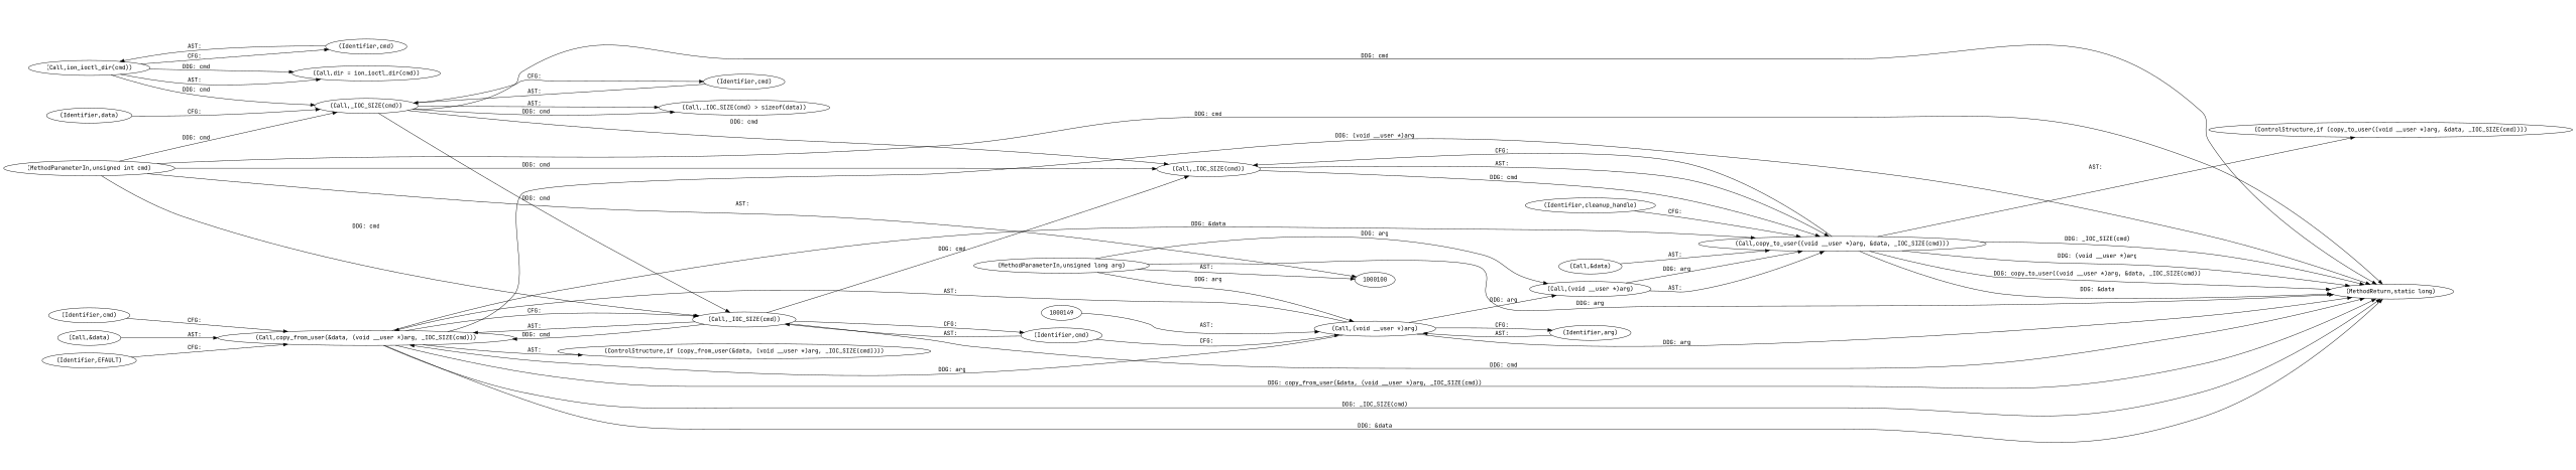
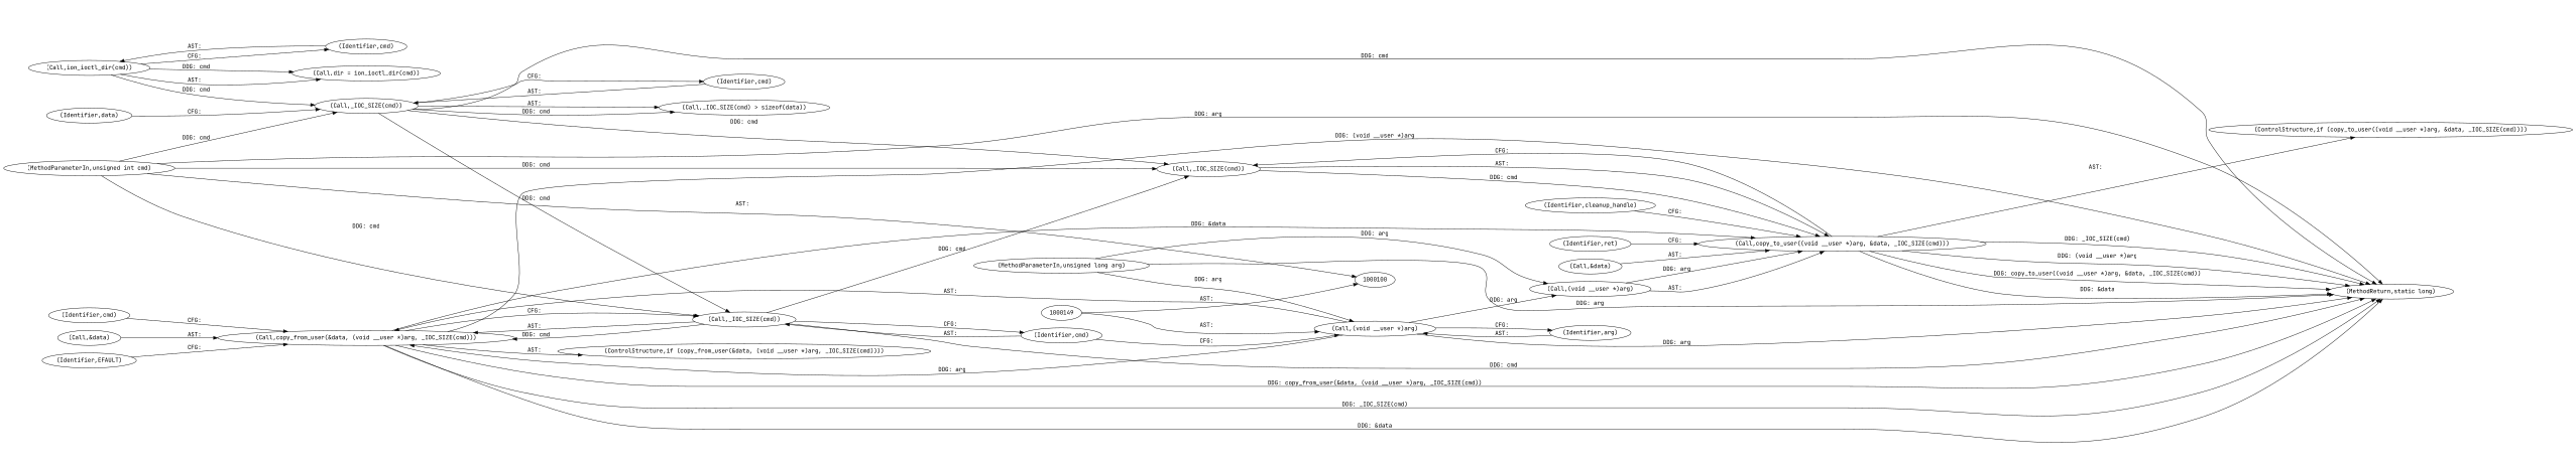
  digraph {
    fontname="JetBrains Mono"
    rankdir=LR
    node [fontname="JetBrains Mono"]
    edge [fontname="JetBrains Mono"]
    n1 [label="(Call,copy_from_user(&data, (void __user *)arg, _IOC_SIZE(cmd)))"]
    n2 [label="(Call,_IOC_SIZE(cmd))"]
    n3 [label="(Call,copy_to_user((void __user *)arg, &data, _IOC_SIZE(cmd)))"]
    n4 [label="(ControlStructure,if (copy_from_user(&data, (void __user *)arg, _IOC_SIZE(cmd))))"]
    n5 [label="(MethodReturn,static long)"]
    n6 [label="(Identifier,cmd)"]
    n7 [label="(Call,_IOC_SIZE(cmd))"]
    n8 [label="(ControlStructure,if (copy_to_user((void __user *)arg, &data, _IOC_SIZE(cmd))))"]
    n9 [label="(Call,(void __user *)arg)"]
    n10 [label="(Identifier,arg)"]
    n11 [label="(Call,(void __user *)arg)"]
    n12 [label="(MethodParameterIn,unsigned long arg)"]
    1000100
    n14 [label="(Call,_IOC_SIZE(cmd))"]
    n15 [label="(Identifier,cmd)"]
    n16 [label="(Call,_IOC_SIZE(cmd) > sizeof(data))"]
    n17 [label="(Call,ion_ioctl_dir(cmd))"]
    n18 [label="(Identifier,cmd)"]
    n19 [label="(Call,dir = ion_ioctl_dir(cmd))"]
    n20 [label="(MethodParameterIn,unsigned int cmd)"]
    n21 [label="(Call,&data)"]
+   n22 [label="(Identifier,ret)"]
    n23 [label="(Call,&data)"]
    n24 [label="(Identifier,EFAULT)"]
    n25 [label="(Identifier,data)"]
    n26 [label="(Identifier,cleanup_handle)"]
    n27 [label="(Identifier,cmd)"]
    1000149
    n1 -> n2 [label="CFG: "]
    n1 -> n3 [label="DDG: &data"]
    n1 -> n4 [label="AST: "]
    n1 -> n5 [label="DDG: _IOC_SIZE(cmd)"]
    n1 -> n5 [label="DDG: (void __user *)arg"]
    n1 -> n5 [label="DDG: copy_from_user(&data, (void __user *)arg, _IOC_SIZE(cmd))"]
    n1 -> n5 [label="DDG: &data"]
    n2 -> n1 [label="AST: "]
    n2 -> n1 [label="DDG: cmd"]
    n2 -> n5 [label="DDG: cmd"]
    n2 -> n6 [label="CFG: "]
    n2 -> n7 [label="DDG: cmd"]
    n3 -> n5 [label="DDG: (void __user *)arg"]
    n3 -> n5 [label="DDG: copy_to_user((void __user *)arg, &data, _IOC_SIZE(cmd))"]
    n3 -> n5 [label="DDG: &data"]
    n3 -> n5 [label="DDG: _IOC_SIZE(cmd)"]
    n3 -> n7 [label="CFG: "]
    n3 -> n8 [label="AST: "]
    n6 -> n2 [label="AST: "]
    n6 -> n9 [label="CFG: "]
    n7 -> n3 [label="AST: "]
    n7 -> n3 [label="DDG: cmd"]
    n9 -> n1 [label="AST: "]
    n9 -> n1 [label="DDG: arg"]
    n9 -> n5 [label="DDG: arg"]
    n9 -> n10 [label="CFG: "]
    n9 -> n11 [label="DDG: arg"]
    n10 -> n9 [label="AST: "]
    n11 -> n3 [label="AST: "]
    n11 -> n3 [label="DDG: arg"]
    n12 -> n5 [label="DDG: arg"]
    n12 -> n9 [label="DDG: arg"]
    n12 -> n11 [label="DDG: arg"]
-   n12 -> 1000100 [label="AST: "]
+   1000149 -> 1000100 [label="AST: "]
    n14 -> n2 [label="DDG: cmd"]
    n14 -> n5 [label="DDG: cmd"]
    n14 -> n7 [label="DDG: cmd"]
    n14 -> n15 [label="CFG: "]
    n14 -> n16 [label="AST: "]
    n14 -> n16 [label="DDG: cmd"]
    n15 -> n14 [label="AST: "]
    n17 -> n14 [label="DDG: cmd"]
    n17 -> n18 [label="CFG: "]
    n17 -> n19 [label="AST: "]
    n17 -> n19 [label="DDG: cmd"]
    n18 -> n17 [label="AST: "]
    n20 -> n2 [label="DDG: cmd"]
-   n20 -> n5 [label="DDG: cmd"]
+   n20 -> n5 [label="DDG: arg"]
    n20 -> n7 [label="DDG: cmd"]
    n20 -> 1000100 [label="AST: "]
    n20 -> n14 [label="DDG: cmd"]
    n21 -> n1 [label="AST: "]
+   n22 -> n3 [label="CFG: "]
    n23 -> n3 [label="AST: "]
    n24 -> n1 [label="CFG: "]
    n25 -> n14 [label="CFG: "]
    n26 -> n3 [label="CFG: "]
    n27 -> n1 [label="CFG: "]
    1000149 -> n9 [label="AST: "]
  }
